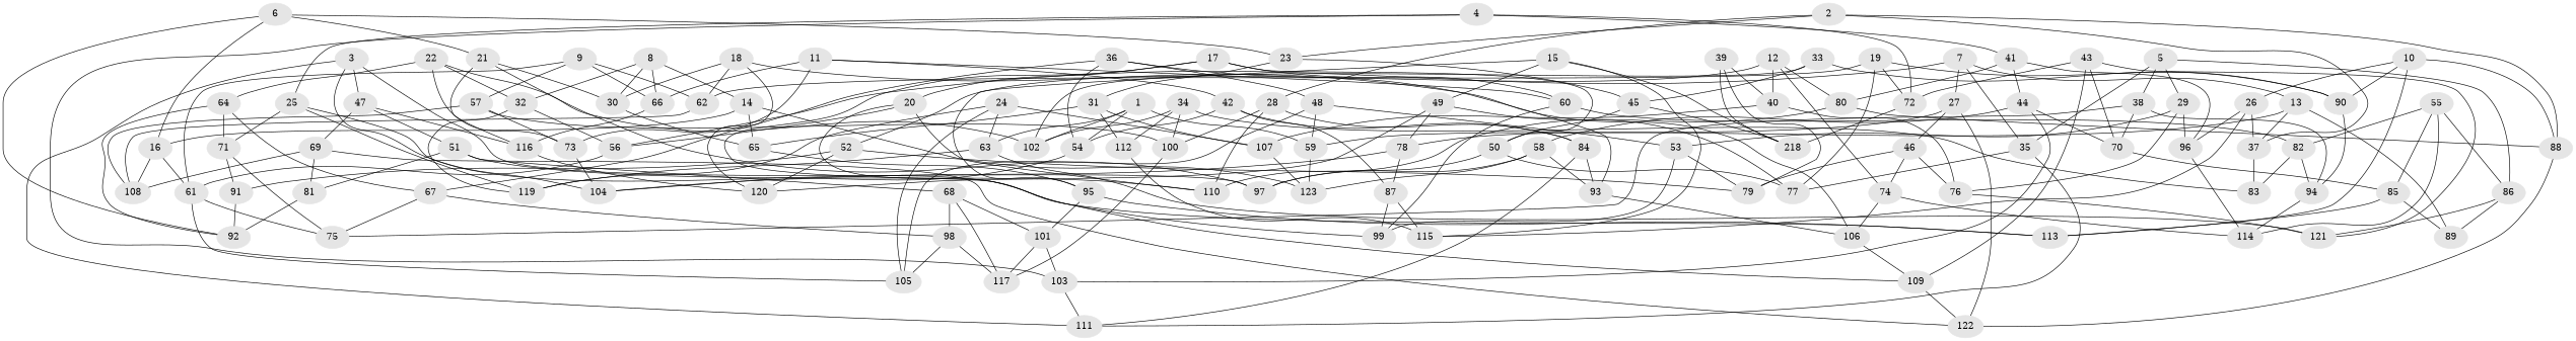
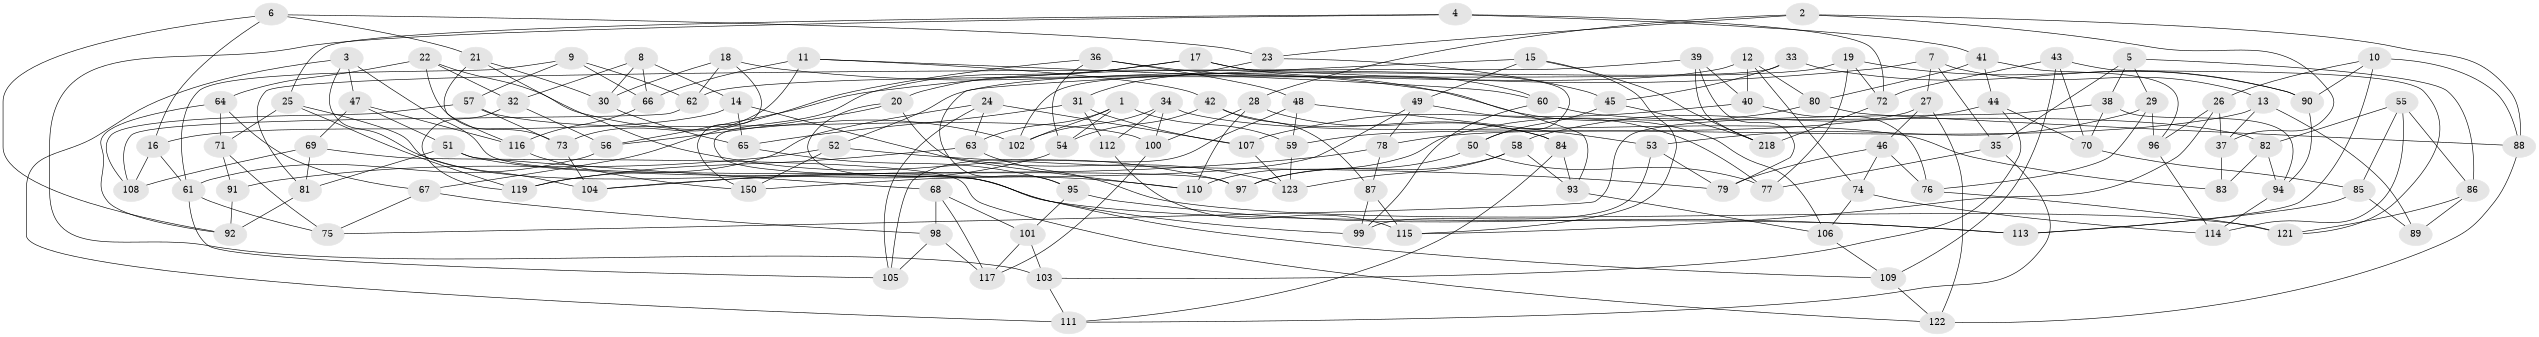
  graph {
    node [color=gray90 style=filled]
    1
    54
    59
    63
    102
    104
    123
    119
    121
    2
    23
    28
    37
    88
    31
    45
    110
    84
    100
    83
    122
    3
    47
    97
    111
    116
    51
    69
    4
    25
    41
    72
    103
    113
    71
    80
    96
    44
    n39 [label=218]
    5
    29
    35
    38
    86
    53
    76
    77
    70
    75
    94
    89
    6
    16
    21
    92
    61
    108
    30
    7
    13
    27
    56
    78
    46
    8
    14
    32
    66
    65
    9
    57
    62
    73
    91
    10
    26
    90
    115
    11
    42
    60
    87
    99
    82
    12
    40
    52
    74
    107
-   120
+   120 [label=150]
    79
    106
    114
    95
    15
    49
    101
    105
    17
    20
    50
    109
    18
    19
    22
    64
    67
    112
    24
    93
    117
    33
    34
    36
    48
    98
    85
    39
    81
    58
    43
    68
    55
    1 -- 54
    1 -- 59
    1 -- 63
    1 -- 102
    54 -- 104
    59 -- 123
    63 -- 119
    63 -- 121
    2 -- 23
    2 -- 28
    2 -- 37
    2 -- 88
    23 -- 31
    23 -- 45
    28 -- 110
    28 -- 84
    28 -- 100
    37 -- 83
    88 -- 122
    31 -- 65
    31 -- 107
    31 -- 112
    45 -- n39
    45 -- 50
    84 -- 111
    84 -- 93
    100 -- 117
    3 -- 104
    3 -- 47
    3 -- 97
    3 -- 111
    47 -- 116
    47 -- 51
    47 -- 69
    116 -- 120
    51 -- 110
    51 -- 81
    51 -- 68
    69 -- 122
    69 -- 108
    69 -- 81
    4 -- 25
    4 -- 41
    4 -- 72
    4 -- 103
    25 -- 119
    25 -- 113
    25 -- 71
    41 -- 80
    41 -- 96
    41 -- 44
    72 -- n39
    103 -- 111
    71 -- 75
    71 -- 91
    80 -- 88
    80 -- 110
    96 -- 114
    44 -- 103
    44 -- 70
    44 -- 58
    5 -- 29
    5 -- 35
    5 -- 38
    5 -- 86
    29 -- 96
    29 -- 53
    29 -- 76
    35 -- 111
    35 -- 77
    38 -- 70
    38 -- 75
    38 -- 94
    86 -- 121
    86 -- 89
    53 -- 99
    53 -- 79
    76 -- 121
    70 -- 85
    94 -- 114
    6 -- 23
    6 -- 16
    6 -- 21
    6 -- 92
    16 -- 61
    16 -- 108
    21 -- 97
    21 -- 116
    21 -- 30
    61 -- 75
    61 -- 105
    30 -- 65
    7 -- 35
    7 -- 13
    7 -- 27
    7 -- 56
    13 -- 37
    13 -- 89
    13 -- 78
    27 -- 59
    27 -- 122
    27 -- 46
    56 -- 61
    78 -- 104
    78 -- 87
    46 -- 76
    46 -- 74
    46 -- 79
    8 -- 30
    8 -- 14
    8 -- 32
    8 -- 66
    14 -- 123
    14 -- 16
    14 -- 65
    32 -- 119
    32 -- 56
    66 -- 116
    65 -- 95
    9 -- 61
    9 -- 66
    9 -- 57
    9 -- 62
    57 -- 100
    57 -- 108
    57 -- 73
    62 -- 108
    73 -- 104
    91 -- 92
    10 -- 88
    10 -- 113
    10 -- 26
    10 -- 90
    26 -- 37
    26 -- 96
    26 -- 115
    90 -- 94
    11 -- 66
    11 -- 73
    11 -- 42
    11 -- 60
    42 -- 54
    42 -- 84
    42 -- 87
    60 -- 99
    60 -- 82
    87 -- 115
    87 -- 99
    82 -- 83
    82 -- 94
    12 -- 80
    12 -- 40
    12 -- 52
    12 -- 74
    40 -- 76
    40 -- 107
    52 -- 91
    52 -- 120
    52 -- 79
    74 -- 106
    74 -- 114
    107 -- 123
    106 -- 109
    95 -- 113
    95 -- 101
    15 -- n39
    15 -- 115
    15 -- 95
    15 -- 49
    49 -- 77
    49 -- 78
    49 -- 120
    101 -- 103
    101 -- 117
    17 -- 60
    17 -- 99
    17 -- 20
    17 -- 50
    20 -- 110
    20 -- 56
    20 -- 109
    50 -- 97
    50 -- 77
    109 -- 122
    18 -- 30
    18 -- 62
    18 -- 120
    18 -- 106
    19 -- 72
    19 -- 77
    19 -- 62
    19 -- 90
    22 -- 102
    22 -- 32
    22 -- 73
    22 -- 64
    64 -- 71
    64 -- 92
    64 -- 67
    67 -- 75
    67 -- 98
    112 -- 115
    24 -- 63
    24 -- 119
    24 -- 107
    24 -- 105
    93 -- 106
    33 -- 102
    33 -- 45
    33 -- 90
    34 -- 102
    34 -- 100
    34 -- 83
    34 -- 112
    36 -- 54
    36 -- 67
    36 -- 93
    36 -- 48
    48 -- 59
    48 -- 53
    48 -- 105
    98 -- 105
    98 -- 117
    85 -- 113
    85 -- 89
    39 -- n39
    39 -- 40
    39 -- 79
+   39 -- 81
    81 -- 92
    58 -- 123
    58 -- 97
    58 -- 93
    43 -- 121
    43 -- 72
    43 -- 70
    43 -- 109
    68 -- 101
    68 -- 117
    68 -- 98
    55 -- 86
    55 -- 82
    55 -- 114
    55 -- 85
  }
